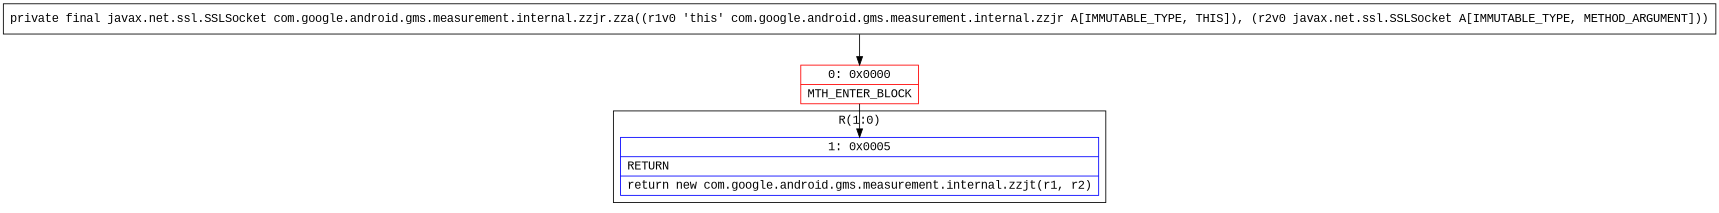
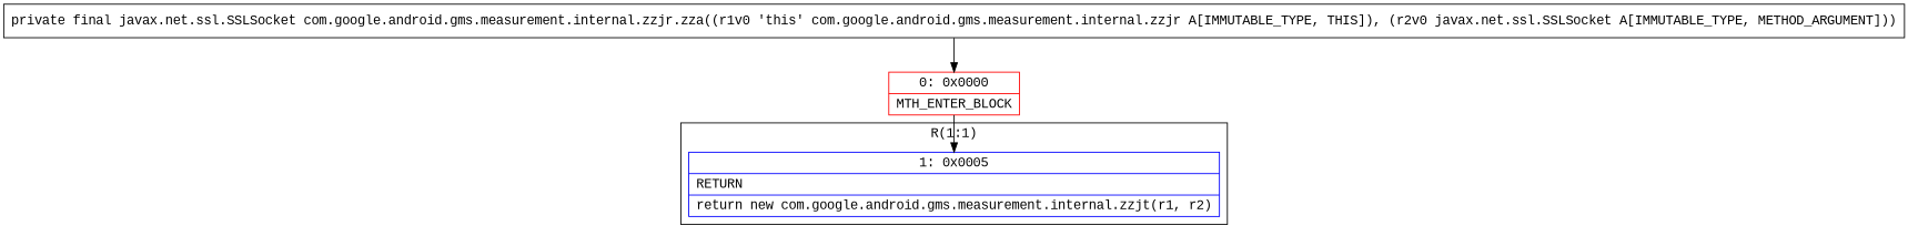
  digraph {
    fontname="Liberation Mono"
    node [shape=record fontname="Liberation Mono"]
    edge [fontname="Liberation Mono"]
    n1 [color=blue label="{1\:\ 0x0005|RETURN\l|return new com.google.android.gms.measurement.internal.zzjt(r1, r2)\l}"]
    n2 [color=red label="{0\:\ 0x0000|MTH_ENTER_BLOCK\l}"]
    n3 [label="{private final javax.net.ssl.SSLSocket com.google.android.gms.measurement.internal.zzjr.zza((r1v0 'this' com.google.android.gms.measurement.internal.zzjr A[IMMUTABLE_TYPE, THIS]), (r2v0 javax.net.ssl.SSLSocket A[IMMUTABLE_TYPE, METHOD_ARGUMENT])) }"]
    subgraph cluster_1 {
-     label="R(1:0)"
+     label="R(1:1)"
      n1
    }
    n2 -> n1
    n3 -> n2
  }
